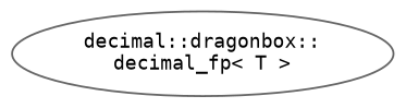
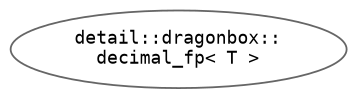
  digraph {
    rankdir=LR
    fontname="DejaVu Sans Mono"
-   n1 [color=grey40 fillcolor=white fontname="DejaVu Sans Mono" fontsize=10 height=0.2 label="decimal::dragonbox::\ldecimal_fp\< T \>" shape=ellipse style=filled width=0.4]
+   n1 [color=grey40 fillcolor=white fontname="DejaVu Sans Mono" fontsize=10 height=0.2 label="detail::dragonbox::\ldecimal_fp\< T \>" shape=ellipse style=filled width=0.4]
  }
